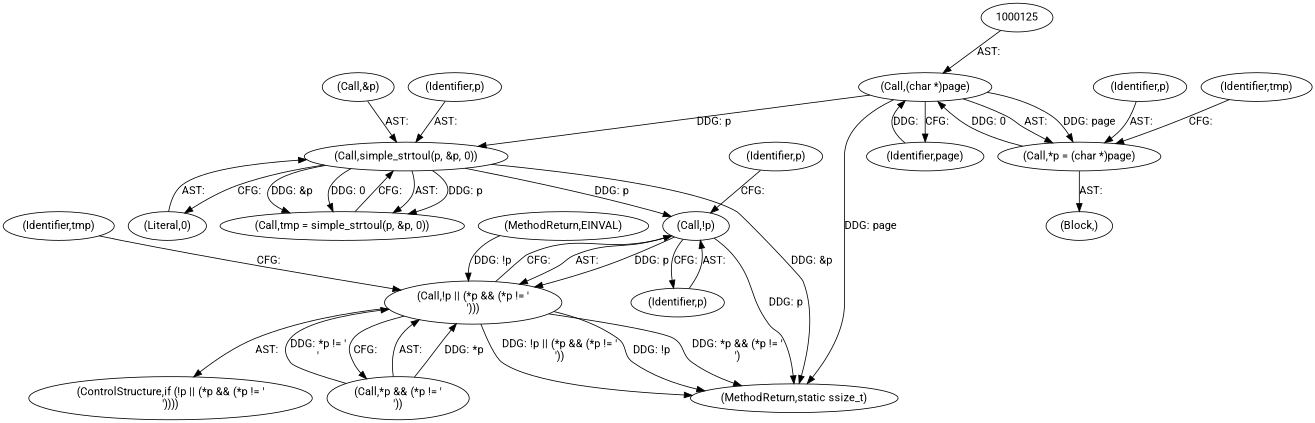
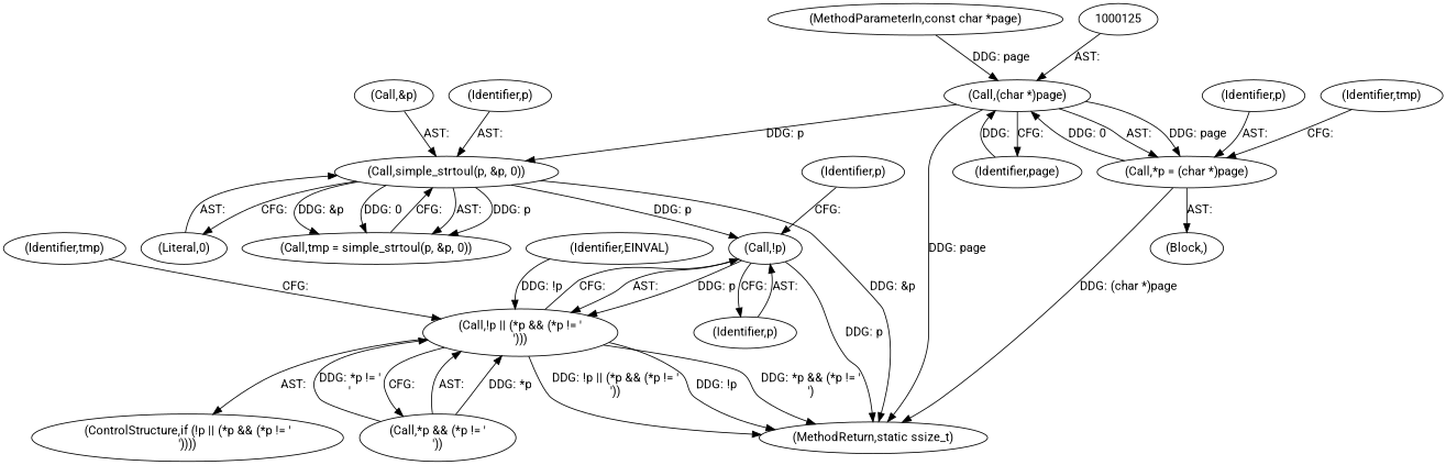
  digraph {
    fontname=Roboto
    node [fontname=Roboto]
    edge [fontname=Roboto]
    n1 [label="(Call,!p)"]
    n2 [label="(Call,!p || (*p && (*p != '\n')))"]
    n3 [label="(MethodReturn,static ssize_t)"]
    n4 [label="(Identifier,p)"]
    n5 [label="(Call,*p && (*p != '\n'))"]
    n6 [label="(ControlStructure,if (!p || (*p && (*p != '\n'))))"]
    n7 [label="(Call,simple_strtoul(p, &p, 0))"]
    n8 [label="(Literal,0)"]
    n9 [label="(Call,tmp = simple_strtoul(p, &p, 0))"]
    n10 [label="(Call,*p = (char *)page)"]
    n11 [label="(Call,(char *)page)"]
    n12 [label="(Block,)"]
    n13 [label="(Identifier,page)"]
+   n14 [label="(MethodParameterIn,const char *page)"]
    n15 [label="(Identifier,tmp)"]
    n16 [label="(Call,&p)"]
    n17 [label="(Identifier,p)"]
    n18 [label="(Identifier,tmp)"]
    n19 [label="(Identifier,p)"]
    n20 [label="(Identifier,p)"]
-   n21 [label="(MethodReturn,EINVAL)"]
+   n21 [label="(Identifier,EINVAL)"]
    1000125
    n1 -> n2 [label="AST: "]
    n1 -> n2 [label="DDG: p"]
    n1 -> n3 [label="DDG: p"]
    n1 -> n4 [label="CFG: "]
    n2 -> n1 [label="CFG: "]
    n2 -> n3 [label="DDG: *p && (*p != '\n')"]
    n2 -> n3 [label="DDG: !p || (*p && (*p != '\n'))"]
    n2 -> n3 [label="DDG: !p"]
    n2 -> n5 [label="CFG: "]
    n2 -> n6 [label="AST: "]
    n4 -> n1 [label="AST: "]
    n5 -> n2 [label="AST: "]
    n5 -> n2 [label="DDG: *p"]
    n5 -> n2 [label="DDG: *p != '\n'"]
    n7 -> n1 [label="DDG: p"]
    n7 -> n3 [label="DDG: &p"]
    n7 -> n8 [label="CFG: "]
    n7 -> n9 [label="AST: "]
    n7 -> n9 [label="DDG: p"]
    n7 -> n9 [label="DDG: &p"]
    n7 -> n9 [label="DDG: 0"]
    n8 -> n7 [label="AST: "]
    n9 -> n7 [label="CFG: "]
+   n10 -> n3 [label="DDG: (char *)page"]
    n10 -> n11 [label="DDG: 0"]
    n10 -> n12 [label="AST: "]
    n11 -> n3 [label="DDG: page"]
    n11 -> n7 [label="DDG: p"]
    n11 -> n10 [label="AST: "]
    n11 -> n10 [label="DDG: page"]
    n11 -> n13 [label="CFG: "]
    n13 -> n11 [label="DDG: "]
+   n14 -> n11 [label="DDG: page"]
    n15 -> n10 [label="CFG: "]
    n16 -> n7 [label="AST: "]
    n17 -> n1 [label="CFG: "]
    n18 -> n2 [label="CFG: "]
    n19 -> n10 [label="AST: "]
    n20 -> n7 [label="AST: "]
    n21 -> n2 [label="DDG: !p"]
    1000125 -> n11 [label="AST: "]
  }
